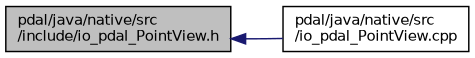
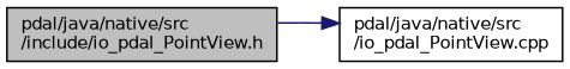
  digraph {
    rankdir=LR
    node [color=black fontname=Helvetica fontsize=10 shape=record style=filled]
    n1 [fillcolor=grey75 fontcolor=black height=0.2 label="pdal/java/native/src\l/include/io_pdal_PointView.h" width=0.4]
    n2 [fillcolor=white height=0.2 label="pdal/java/native/src\l/io_pdal_PointView.cpp" width=0.4]
-   n1 -> n2 [color=midnightblue dir=back fontname=Helvetica fontsize=10 labelfontname=Helvetica labelfontsize=10 style=solid]
+   n2 -> n1 [color=midnightblue dir=back fontname=Helvetica fontsize=10 labelfontname=Helvetica labelfontsize=10 style=solid]
  }
